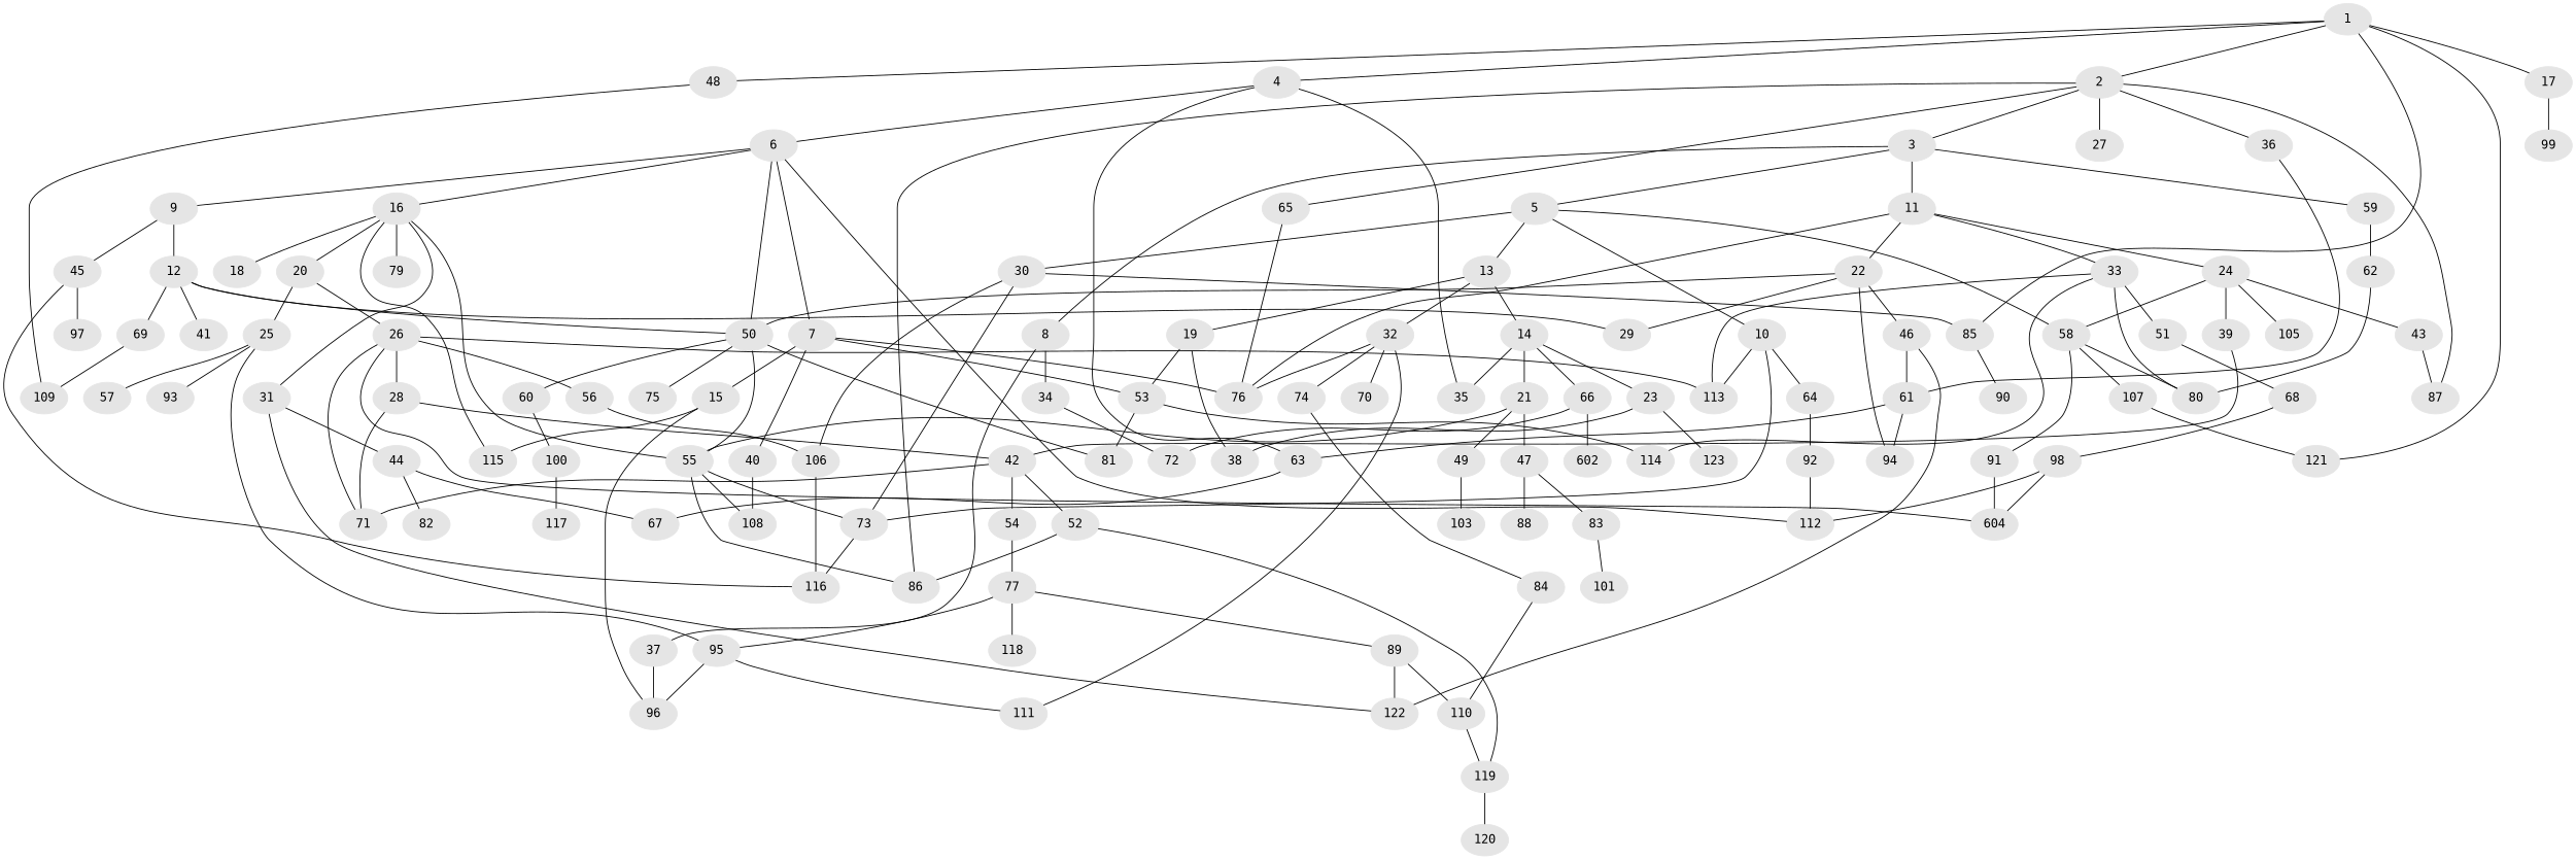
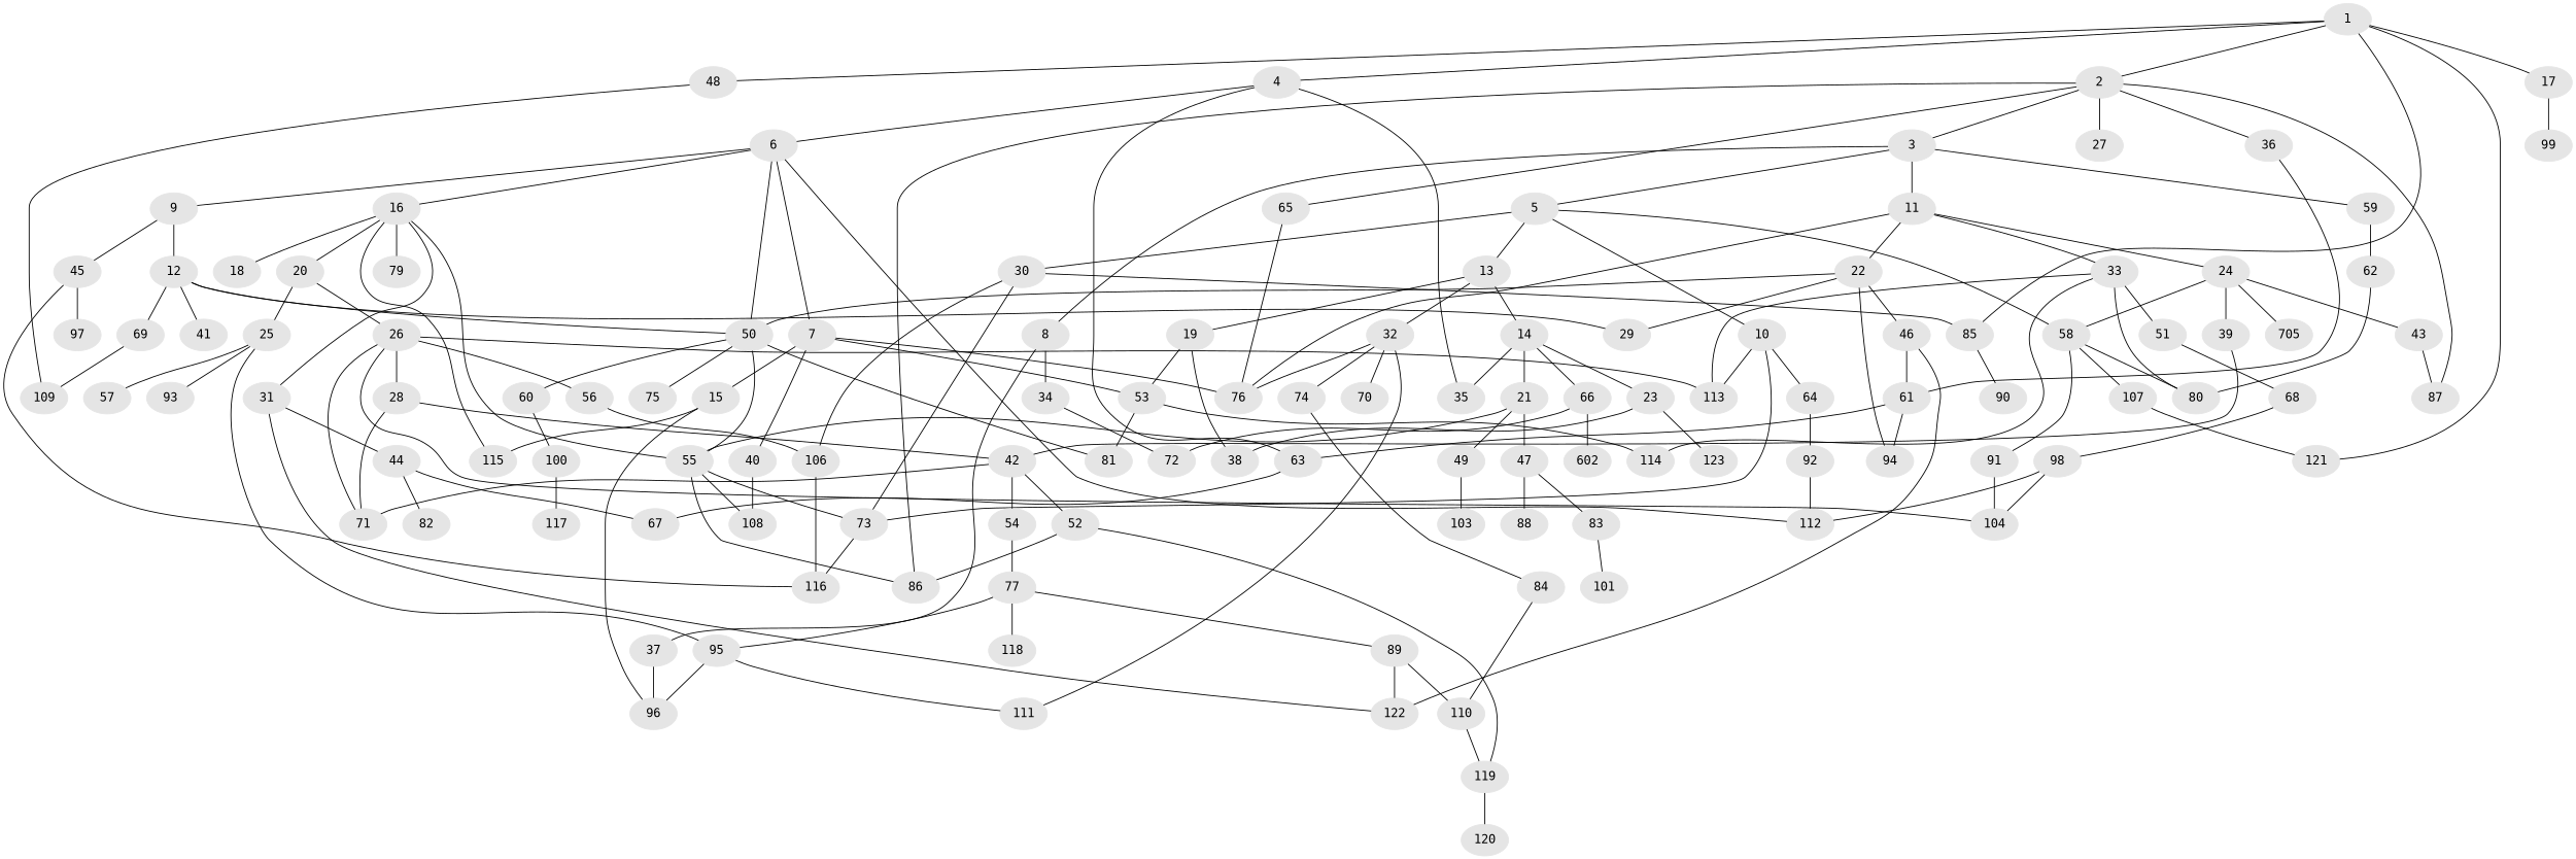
  graph {
    fontname="DejaVu Sans Mono"
    node [color=gray90 fontname="DejaVu Sans Mono" style=filled]
    edge [fontname="DejaVu Sans Mono"]
    1
    2
    4
    17
    48
    85
    121
    3
    27
    36
    65
    86
    87
    6
    35
    63
    99
    109
    90
    5
    8
    11
    59
    61
    76
    10
    13
    30
    58
    34
    37
    22
    24
    33
    62
    7
    9
    16
    50
    112
    67
    64
    73
    113
    14
    19
    32
    106
    80
    91
    107
    15
    40
    53
    12
    45
    115
    18
    20
    31
    55
    79
    60
    75
    81
    96
    108
    114
    72
    29
    41
    69
    97
    116
    92
    46
    94
    39
    43
-   105
+   105 [label=705]
    51
    21
    23
    66
    38
    70
    74
    111
    47
    49
    123
    n92 [label=602]
    25
    26
    44
    122
    57
    93
    95
    28
    56
    71
-   104 [label=604]
+   104
    83
    88
    103
    42
    52
    54
    82
    84
    68
    119
    77
    101
    100
    98
    120
    89
    118
    117
    110
    1 -- 2
    1 -- 4
    1 -- 17
    1 -- 48
    1 -- 85
    1 -- 121
    2 -- 3
    2 -- 27
    2 -- 36
    2 -- 65
    2 -- 86
    2 -- 87
    4 -- 6
    4 -- 35
    4 -- 63
    17 -- 99
    48 -- 109
    85 -- 90
    3 -- 5
    3 -- 8
    3 -- 11
    3 -- 59
    36 -- 61
    65 -- 76
    6 -- 7
    6 -- 9
    6 -- 16
    6 -- 50
    6 -- 112
    63 -- 67
    5 -- 10
    5 -- 13
    5 -- 30
    5 -- 58
    8 -- 34
    8 -- 37
    11 -- 76
    11 -- 22
    11 -- 24
    11 -- 33
    59 -- 62
    61 -- 63
    61 -- 94
    10 -- 64
    10 -- 73
    10 -- 113
    13 -- 14
    13 -- 19
    13 -- 32
    30 -- 85
    30 -- 73
    30 -- 106
    58 -- 80
    58 -- 91
    58 -- 107
    34 -- 72
    37 -- 96
    22 -- 50
    22 -- 29
    22 -- 46
    22 -- 94
    24 -- 58
    24 -- 39
    24 -- 43
    24 -- 105
    33 -- 113
    33 -- 80
    33 -- 114
    33 -- 51
    62 -- 80
    7 -- 76
    7 -- 15
    7 -- 40
    7 -- 53
    9 -- 12
    9 -- 45
    16 -- 115
    16 -- 18
    16 -- 20
    16 -- 31
    16 -- 55
    16 -- 79
    50 -- 55
    50 -- 60
    50 -- 75
    50 -- 81
    64 -- 92
    73 -- 116
    14 -- 35
    14 -- 21
    14 -- 23
    14 -- 66
    19 -- 53
    19 -- 38
    32 -- 76
    32 -- 70
    32 -- 74
    32 -- 111
    106 -- 116
    91 -- 104
    107 -- 121
    15 -- 115
    15 -- 96
    40 -- 108
    53 -- 81
    53 -- 114
    12 -- 50
    12 -- 29
    12 -- 41
    12 -- 69
    45 -- 97
    45 -- 116
    20 -- 25
    20 -- 26
    31 -- 44
    31 -- 122
    55 -- 86
    55 -- 73
    55 -- 108
    60 -- 100
    69 -- 109
    92 -- 112
    46 -- 61
    46 -- 122
    39 -- 42
    43 -- 87
    51 -- 68
    21 -- 55
    21 -- 47
    21 -- 49
    23 -- 38
    23 -- 123
    66 -- 72
    66 -- n92
    74 -- 84
    47 -- 83
    47 -- 88
    49 -- 103
    25 -- 57
    25 -- 93
    25 -- 95
    26 -- 113
    26 -- 28
    26 -- 56
    26 -- 71
    26 -- 104
    44 -- 67
    44 -- 82
    95 -- 96
    95 -- 111
    28 -- 71
    28 -- 42
    56 -- 106
    83 -- 101
    42 -- 71
    42 -- 52
    42 -- 54
    52 -- 86
    52 -- 119
    54 -- 77
    84 -- 110
    68 -- 98
    119 -- 120
    77 -- 95
    77 -- 89
    77 -- 118
    100 -- 117
    98 -- 112
    98 -- 104
    89 -- 122
    89 -- 110
    110 -- 119
  }
